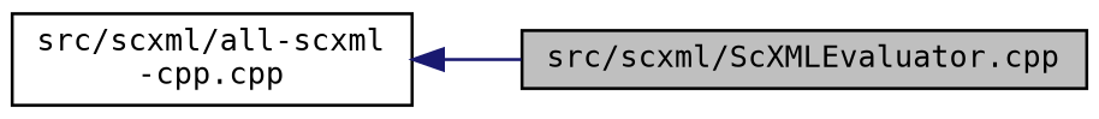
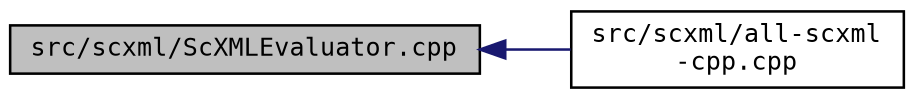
  digraph {
    rankdir=LR
    fontname="DejaVu Sans Mono"
    node [color=black fontname="DejaVu Sans Mono" fontsize=10 shape=record style=filled]
    n1 [fillcolor=grey75 fontcolor=black height=0.2 label="src/scxml/ScXMLEvaluator.cpp" width=0.4]
    n2 [fillcolor=white height=0.2 label="src/scxml/all-scxml\l-cpp.cpp" width=0.4]
-   n2 -> n1 [color=midnightblue dir=back fontname="DejaVu Sans Mono" fontsize=10 labelfontname=Helvetica labelfontsize=10 style=solid]
+   n1 -> n2 [color=midnightblue dir=back fontname="DejaVu Sans Mono" fontsize=10 labelfontname=Helvetica labelfontsize=10 style=solid]
  }
